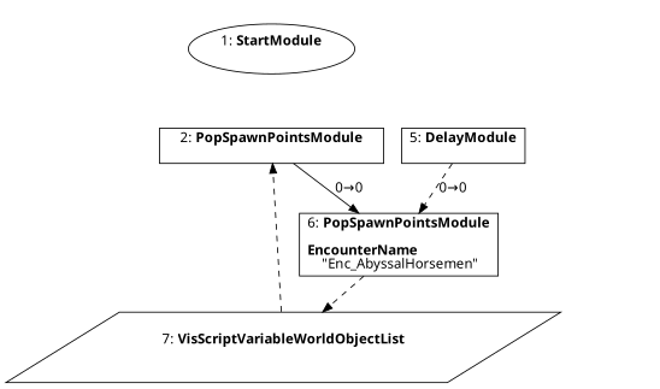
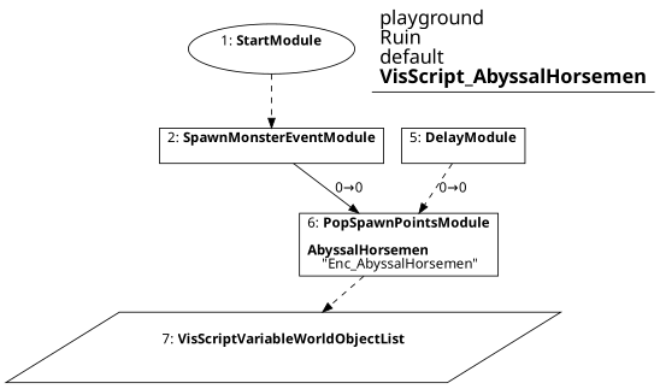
  digraph {
    fontname="Noto Sans"
    splines=spline
    node [fontname="Noto Sans" shape=box]
    edge [fontname="Noto Sans" style=dashed]
    n1 [label=<1: <b>StartModule</b><br/><br/>> shape=oval]
-   n2 [label=<2: <b>PopSpawnPointsModule</b><br/><br/>>]
-   n3 [label=<6: <b>PopSpawnPointsModule</b><br/><br/><b>EncounterName</b><br align="left"/>    &quot;Enc_AbyssalHorsemen&quot;<br align="left"/>>]
+   n2 [label=<2: <b>SpawnMonsterEventModule</b><br/><br/>>]
+   n3 [label=<6: <b>PopSpawnPointsModule</b><br/><br/><b>AbyssalHorsemen</b><br align="left"/>    &quot;Enc_AbyssalHorsemen&quot;<br align="left"/>>]
    n4 [label=<7: <b>VisScriptVariableWorldObjectList</b><br/><br/>> shape=parallelogram]
    n5 [label=<5: <b>DelayModule</b><br/><br/>>]
+   n6 [label=<<font point-size="20">playground<br align="left"/>Ruin<br align="left"/>default<br align="left"/><b>VisScript_AbyssalHorsemen</b><br align="left"/></font>> shape=underline]
    n2 -> n3 [label="0→0" style=""]
    n3 -> n4
-   n4 -> n2
+   n1 -> n2
    n5 -> n3 [label="0→0"]
  }
